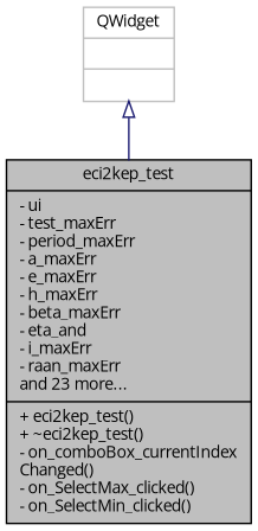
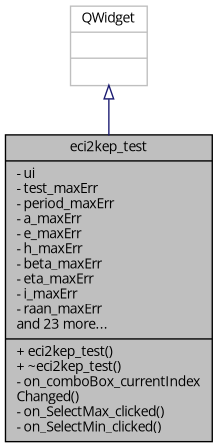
  digraph {
    fontname="Open Sans"
    node [fontname="Open Sans" fontsize=10 shape=record style=filled]
-   n1 [color=black fillcolor=grey75 fontcolor=black height=0.2 label="{eci2kep_test\n|- ui\l- test_maxErr\l- period_maxErr\l- a_maxErr\l- e_maxErr\l- h_maxErr\l- beta_maxErr\l- eta_and\l- i_maxErr\l- raan_maxErr\land 23 more...\l|+ eci2kep_test()\l+ ~eci2kep_test()\l- on_comboBox_currentIndex\lChanged()\l- on_SelectMax_clicked()\l- on_SelectMin_clicked()\l}" width=0.4]
+   n1 [color=black fillcolor=grey75 fontcolor=black height=0.2 label="{eci2kep_test\n|- ui\l- test_maxErr\l- period_maxErr\l- a_maxErr\l- e_maxErr\l- h_maxErr\l- beta_maxErr\l- eta_maxErr\l- i_maxErr\l- raan_maxErr\land 23 more...\l|+ eci2kep_test()\l+ ~eci2kep_test()\l- on_comboBox_currentIndex\lChanged()\l- on_SelectMax_clicked()\l- on_SelectMin_clicked()\l}" width=0.4]
    n2 [color=grey75 fillcolor=white height=0.2 label="{QWidget\n||}" width=0.4]
    n2 -> n1 [arrowtail=onormal color=midnightblue dir=back fontname="Open Sans" fontsize=10 labelfontname=Helvetica labelfontsize=10 style=solid]
  }
